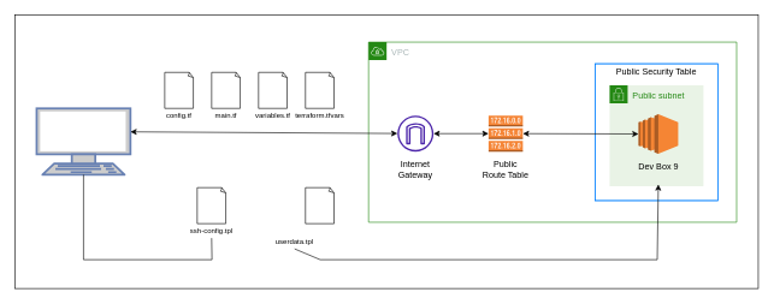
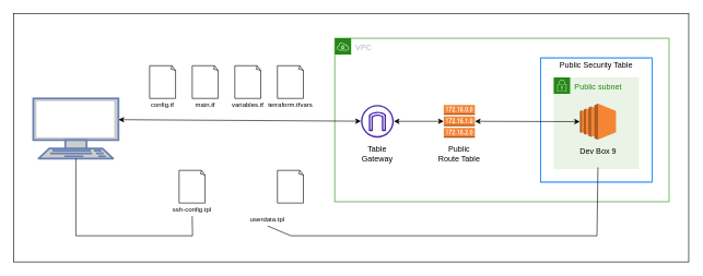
  <mxCell id="0" />
  <mxCell id="1" parent="0" />
  <mxCell id="2" value="" style="rounded=0;whiteSpace=wrap;html=1;strokeColor=#000000;strokeWidth=1;fontSize=10;fillColor=none;" parent="1" vertex="1"><mxGeometry x="20" y="20" width="1030" height="380" as="geometry" /></mxCell>
  <mxCell id="3" value="" style="group" parent="1" vertex="1" connectable="0"><mxGeometry x="510" y="58" width="510" height="250" as="geometry" /></mxCell>
  <mxCell id="4" value="VPC" style="points=[[0,0],[0.25,0],[0.5,0],[0.75,0],[1,0],[1,0.25],[1,0.5],[1,0.75],[1,1],[0.75,1],[0.5,1],[0.25,1],[0,1],[0,0.75],[0,0.5],[0,0.25]];outlineConnect=0;gradientColor=none;html=1;whiteSpace=wrap;fontSize=12;fontStyle=0;container=0;pointerEvents=0;collapsible=0;recursiveResize=0;shape=mxgraph.aws4.group;grIcon=mxgraph.aws4.group_vpc;strokeColor=#248814;fillColor=none;verticalAlign=top;align=left;spacingLeft=30;fontColor=#AAB7B8;" parent="3" vertex="1"><mxGeometry width="510" height="250" as="geometry" /></mxCell>
  <mxCell id="5" value="" style="group" parent="3" vertex="1" connectable="0"><mxGeometry x="20" y="102" width="90" height="100" as="geometry" /></mxCell>
  <mxCell id="6" value="" style="sketch=0;outlineConnect=0;fontColor=#232F3E;gradientColor=none;fillColor=#4D27AA;strokeColor=none;dashed=0;verticalLabelPosition=bottom;verticalAlign=top;align=center;html=1;fontSize=12;fontStyle=0;aspect=fixed;pointerEvents=1;shape=mxgraph.aws4.internet_gateway;" parent="5" vertex="1"><mxGeometry x="20" width="50" height="50" as="geometry" /></mxCell>
- <mxCell id="7" value="Internet &lt;br&gt;Gateway" style="rounded=0;whiteSpace=wrap;html=1;fillColor=none;strokeColor=none;" parent="5" vertex="1"><mxGeometry y="50" width="90" height="50" as="geometry" /></mxCell>
+ <mxCell id="7" value="Table &lt;br&gt;Gateway" style="rounded=0;whiteSpace=wrap;html=1;fillColor=none;strokeColor=none;" parent="5" vertex="1"><mxGeometry y="50" width="90" height="50" as="geometry" /></mxCell>
  <mxCell id="8" value="" style="group" parent="3" vertex="1" connectable="0"><mxGeometry x="145" y="102" width="90" height="100" as="geometry" /></mxCell>
  <mxCell id="9" value="" style="outlineConnect=0;dashed=0;verticalLabelPosition=bottom;verticalAlign=top;align=center;html=1;shape=mxgraph.aws3.route_table;fillColor=#F58536;gradientColor=none;" parent="8" vertex="1"><mxGeometry x="21.25" width="47.5" height="50" as="geometry" /></mxCell>
  <mxCell id="10" value="Public&lt;br&gt;Route Table" style="rounded=0;whiteSpace=wrap;html=1;fillColor=none;strokeColor=none;" parent="8" vertex="1"><mxGeometry y="50" width="90" height="50" as="geometry" /></mxCell>
  <mxCell id="11" value="" style="endArrow=classic;startArrow=classic;html=1;rounded=0;" parent="3" source="6" target="9" edge="1"><mxGeometry width="50" height="50" relative="1" as="geometry"><mxPoint x="210" y="262" as="sourcePoint" /><mxPoint x="260" y="212" as="targetPoint" /></mxGeometry></mxCell>
  <mxCell id="12" value="" style="group;strokeColor=#007FFF;" parent="3" vertex="1" connectable="0"><mxGeometry x="314" y="30" width="170" height="190" as="geometry" /></mxCell>
  <mxCell id="13" value="Public Security Table" style="fontStyle=0;verticalAlign=top;align=center;spacingTop=-2;fillColor=none;rounded=0;whiteSpace=wrap;html=1;strokeColor=#007FFF;strokeWidth=1;container=0;collapsible=0;expand=0;recursiveResize=0;" parent="12" vertex="1"><mxGeometry width="170" height="190" as="geometry" /></mxCell>
  <mxCell id="14" value="Public subnet" style="points=[[0,0],[0.25,0],[0.5,0],[0.75,0],[1,0],[1,0.25],[1,0.5],[1,0.75],[1,1],[0.75,1],[0.5,1],[0.25,1],[0,1],[0,0.75],[0,0.5],[0,0.25]];outlineConnect=0;gradientColor=none;html=1;whiteSpace=wrap;fontSize=12;fontStyle=0;container=0;pointerEvents=0;collapsible=0;recursiveResize=0;shape=mxgraph.aws4.group;grIcon=mxgraph.aws4.group_security_group;grStroke=0;strokeColor=#248814;fillColor=#E9F3E6;verticalAlign=top;align=left;spacingLeft=30;fontColor=#248814;dashed=0;strokeWidth=1;" parent="12" vertex="1"><mxGeometry x="20" y="30" width="130" height="140" as="geometry" /></mxCell>
  <mxCell id="15" value="" style="group" parent="12" vertex="1" connectable="0"><mxGeometry x="42.5" y="70" width="90" height="97.5" as="geometry" /></mxCell>
  <mxCell id="16" value="" style="outlineConnect=0;dashed=0;verticalLabelPosition=bottom;verticalAlign=top;align=center;html=1;shape=mxgraph.aws3.ec2;fillColor=#F58534;gradientColor=none;strokeWidth=1;" parent="15" vertex="1"><mxGeometry x="17.5" width="55" height="55" as="geometry" /></mxCell>
  <mxCell id="17" value="Dev Box 9" style="rounded=0;whiteSpace=wrap;html=1;fillColor=none;strokeColor=none;" parent="15" vertex="1"><mxGeometry y="47.5" width="90" height="50" as="geometry" /></mxCell>
  <mxCell id="18" value="" style="endArrow=classic;startArrow=classic;html=1;rounded=0;exitX=1;exitY=0.5;exitDx=0;exitDy=0;exitPerimeter=0;entryX=0;entryY=0.5;entryDx=0;entryDy=0;entryPerimeter=0;" parent="3" source="9" target="16" edge="1"><mxGeometry width="50" height="50" relative="1" as="geometry"><mxPoint x="410" y="112" as="sourcePoint" /><mxPoint x="460" y="62" as="targetPoint" /></mxGeometry></mxCell>
  <mxCell id="19" value="" style="group" parent="1" vertex="1" connectable="0"><mxGeometry y="150" width="130" height="92" as="geometry" x="50" /></mxCell>
  <mxCell id="20" value="" style="fontColor=#0066CC;verticalAlign=top;verticalLabelPosition=bottom;labelPosition=center;align=center;html=1;outlineConnect=0;fillColor=#CCCCCC;strokeColor=#6881B3;gradientColor=none;gradientDirection=north;strokeWidth=2;shape=mxgraph.networks.terminal;" parent="19" vertex="1"><mxGeometry width="130" height="92" as="geometry" /></mxCell>
  <mxCell id="21" value="" style="shape=image;verticalLabelPosition=bottom;labelBackgroundColor=default;verticalAlign=top;aspect=fixed;imageAspect=0;image=https://code.visualstudio.com/opengraphimg/opengraph-blog.png;" parent="19" vertex="1"><mxGeometry width="130" height="65" as="geometry" /></mxCell>
  <mxCell id="22" value="" style="endArrow=classic;startArrow=classic;html=1;rounded=0;exitX=1;exitY=0.5;exitDx=0;exitDy=0;" parent="1" source="21" target="6" edge="1"><mxGeometry width="50" height="50" relative="1" as="geometry"><mxPoint x="360" y="280" as="sourcePoint" /><mxPoint x="410" y="230" as="targetPoint" /></mxGeometry></mxCell>
  <mxCell id="23" value="" style="group" parent="1" vertex="1" connectable="0"><mxGeometry x="260" y="260" width="65" height="70" as="geometry" /></mxCell>
  <mxCell id="24" value="" style="whiteSpace=wrap;html=1;shape=mxgraph.basic.document;strokeWidth=1;fillColor=none;" parent="23" vertex="1"><mxGeometry x="12.5" width="40" height="50" as="geometry" /></mxCell>
  <mxCell id="25" value="&lt;font style=&quot;font-size: 10px;&quot;&gt;ssh-config.tpl&lt;/font&gt;" style="rounded=0;whiteSpace=wrap;html=1;fillColor=none;strokeColor=none;" parent="23" vertex="1"><mxGeometry y="50" width="65" height="20" as="geometry" /></mxCell>
  <mxCell id="26" value="" style="whiteSpace=wrap;html=1;shape=mxgraph.basic.document;strokeWidth=1;fillColor=none;" parent="1" vertex="1"><mxGeometry x="422.5" y="260" width="40" height="50" as="geometry" /></mxCell>
  <mxCell id="27" value="&lt;font style=&quot;font-size: 10px;&quot;&gt;userdata.tpl&lt;/font&gt;" style="rounded=0;whiteSpace=wrap;html=1;fillColor=none;strokeColor=none;" parent="1" vertex="1"><mxGeometry x="375" y="325" width="65" height="20" as="geometry" /></mxCell>
  <mxCell id="28" value="" style="endArrow=none;html=1;rounded=0;fontSize=10;entryX=0.5;entryY=1;entryDx=0;entryDy=0;" parent="1" source="20" target="25" edge="1"><mxGeometry width="50" height="50" relative="1" as="geometry"><mxPoint x="190" y="250" as="sourcePoint" /><mxPoint x="410" y="240" as="targetPoint" /><Array as="points"><mxPoint x="115" y="360" /><mxPoint x="293" y="360" /></Array></mxGeometry></mxCell>
- <mxCell id="29" value="" style="endArrow=classic;html=1;rounded=0;fontSize=10;exitX=0.5;exitY=1;exitDx=0;exitDy=0;entryX=0.5;entryY=1;entryDx=0;entryDy=0;" parent="1" source="27" target="17" edge="1"><mxGeometry width="50" height="50" relative="1" as="geometry"><mxPoint x="200" y="260" as="sourcePoint" /><mxPoint x="720" y="370" as="targetPoint" /><Array as="points"><mxPoint x="443" y="360" /><mxPoint x="910" y="360" /></Array></mxGeometry></mxCell>
+ <mxCell id="29" value="" style="endArrow=none;html=1;rounded=0;fontSize=10;exitX=0.5;exitY=1;exitDx=0;exitDy=0;entryX=0.5;entryY=1;entryDx=0;entryDy=0;" parent="1" source="27" target="17" edge="1"><mxGeometry width="50" height="50" relative="1" as="geometry"><mxPoint x="200" y="260" as="sourcePoint" /><mxPoint x="720" y="370" as="targetPoint" /><Array as="points"><mxPoint x="443" y="360" /><mxPoint x="910" y="360" /></Array></mxGeometry></mxCell>
  <mxCell id="30" value="" style="group" parent="1" vertex="1" connectable="0"><mxGeometry x="237.5" y="100" width="65" height="70" as="geometry" /></mxCell>
  <mxCell id="31" value="" style="whiteSpace=wrap;html=1;shape=mxgraph.basic.document;strokeWidth=1;fillColor=none;" parent="30" vertex="1"><mxGeometry x="-10" width="40" height="50" as="geometry" /></mxCell>
  <mxCell id="32" value="&lt;font style=&quot;font-size: 10px;&quot;&gt;config.tf&lt;/font&gt;" style="rounded=0;whiteSpace=wrap;html=1;fillColor=none;strokeColor=none;" parent="30" vertex="1"><mxGeometry x="-22.5" y="50" width="65" height="20" as="geometry" /></mxCell>
  <mxCell id="33" value="" style="group" parent="1" vertex="1" connectable="0"><mxGeometry x="280" y="100" width="65" height="70" as="geometry" /></mxCell>
  <mxCell id="34" value="" style="whiteSpace=wrap;html=1;shape=mxgraph.basic.document;strokeWidth=1;fillColor=none;" parent="33" vertex="1"><mxGeometry x="12.5" width="40" height="50" as="geometry" /></mxCell>
  <mxCell id="35" value="&lt;font style=&quot;font-size: 10px;&quot;&gt;main.tf&lt;/font&gt;" style="rounded=0;whiteSpace=wrap;html=1;fillColor=none;strokeColor=none;" parent="33" vertex="1"><mxGeometry y="50" width="65" height="20" as="geometry" /></mxCell>
  <mxCell id="36" value="" style="group" parent="1" vertex="1" connectable="0"><mxGeometry x="345" y="100" width="65" height="70" as="geometry" /></mxCell>
  <mxCell id="37" value="" style="whiteSpace=wrap;html=1;shape=mxgraph.basic.document;strokeWidth=1;fillColor=none;" parent="36" vertex="1"><mxGeometry x="12.5" width="40" height="50" as="geometry" /></mxCell>
  <mxCell id="38" value="&lt;font style=&quot;font-size: 10px;&quot;&gt;variables.tf&lt;/font&gt;" style="rounded=0;whiteSpace=wrap;html=1;fillColor=none;strokeColor=none;" parent="36" vertex="1"><mxGeometry y="50" width="65" height="20" as="geometry" /></mxCell>
  <mxCell id="39" value="" style="group" parent="1" vertex="1" connectable="0"><mxGeometry x="410" y="100" width="65" height="70" as="geometry" /></mxCell>
  <mxCell id="40" value="" style="whiteSpace=wrap;html=1;shape=mxgraph.basic.document;strokeWidth=1;fillColor=none;" parent="39" vertex="1"><mxGeometry x="12.5" width="40" height="50" as="geometry" /></mxCell>
  <mxCell id="41" value="&lt;font style=&quot;font-size: 10px;&quot;&gt;terraform.tfvars&lt;/font&gt;" style="rounded=0;whiteSpace=wrap;html=1;fillColor=none;strokeColor=none;" parent="39" vertex="1"><mxGeometry y="50" width="65" height="20" as="geometry" /></mxCell>
